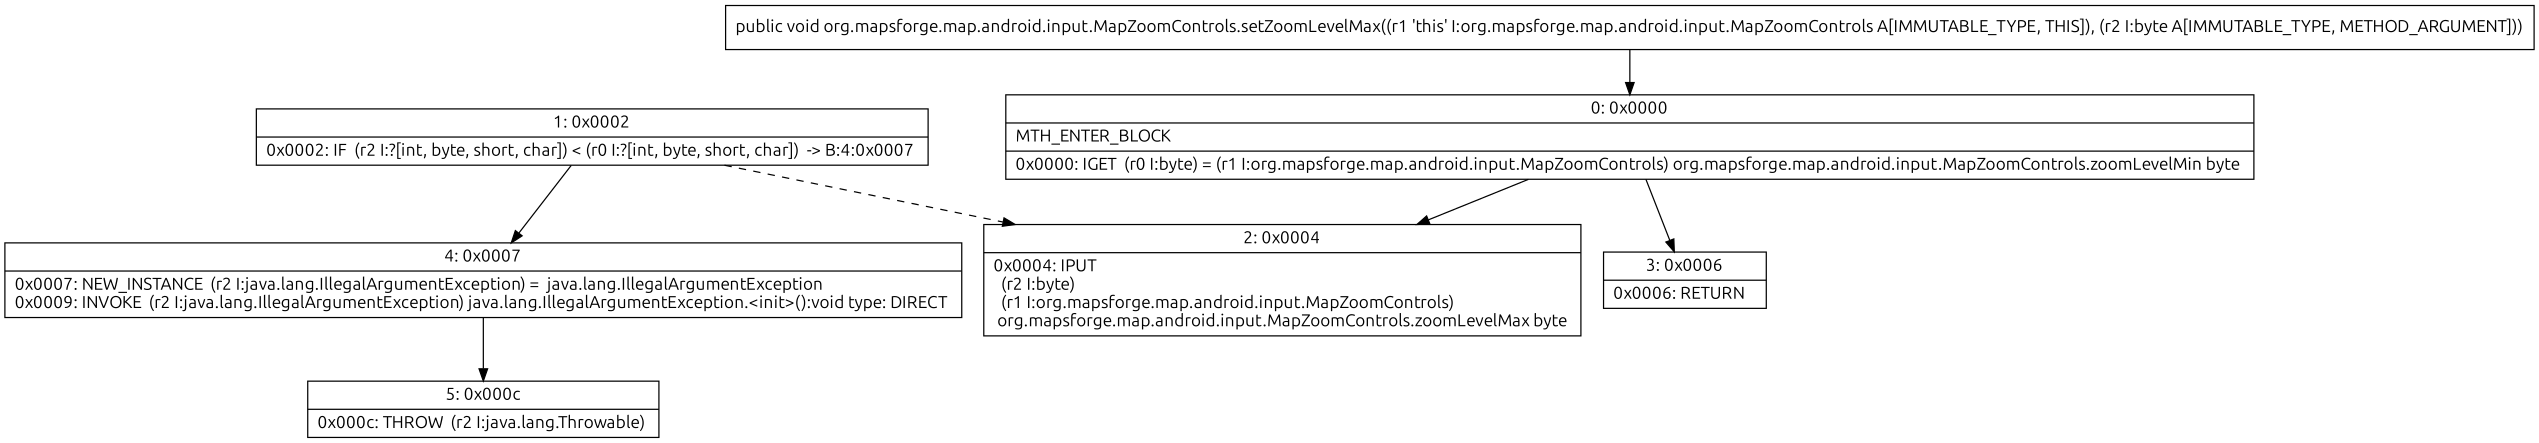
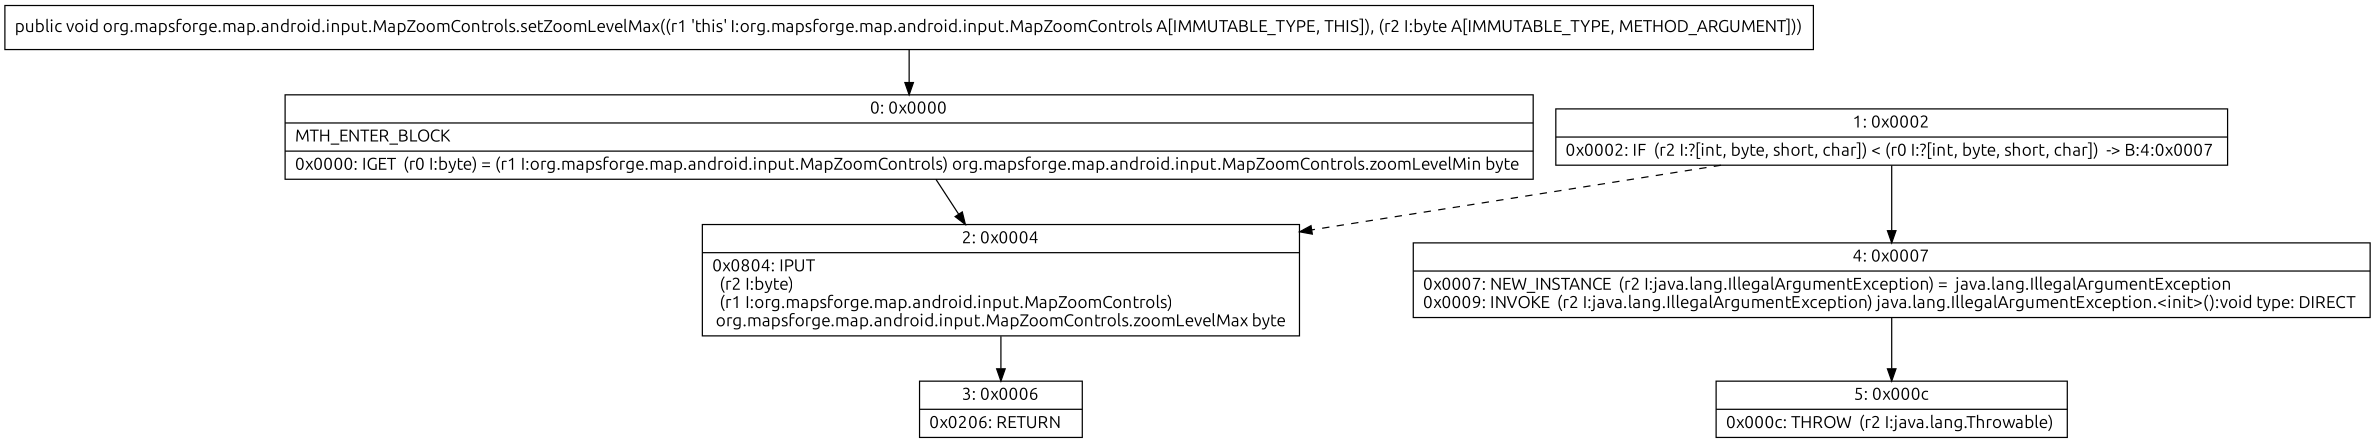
  digraph {
    fontname=Ubuntu
    node [fontname=Ubuntu shape=record]
    edge [fontname=Ubuntu]
    n1 [label="{0\:\ 0x0000|MTH_ENTER_BLOCK\l|0x0000: IGET  (r0 I:byte) = (r1 I:org.mapsforge.map.android.input.MapZoomControls) org.mapsforge.map.android.input.MapZoomControls.zoomLevelMin byte \l}"]
-   n2 [label="{2\:\ 0x0004|0x0004: IPUT  \l  (r2 I:byte)\l  (r1 I:org.mapsforge.map.android.input.MapZoomControls)\l org.mapsforge.map.android.input.MapZoomControls.zoomLevelMax byte \l}"]
+   n2 [label="{2\:\ 0x0004|0x0804: IPUT  \l  (r2 I:byte)\l  (r1 I:org.mapsforge.map.android.input.MapZoomControls)\l org.mapsforge.map.android.input.MapZoomControls.zoomLevelMax byte \l}"]
    n3 [label="{1\:\ 0x0002|0x0002: IF  (r2 I:?[int, byte, short, char]) \< (r0 I:?[int, byte, short, char])  \-\> B:4:0x0007 \l}"]
    n4 [label="{4\:\ 0x0007|0x0007: NEW_INSTANCE  (r2 I:java.lang.IllegalArgumentException) =  java.lang.IllegalArgumentException \l0x0009: INVOKE  (r2 I:java.lang.IllegalArgumentException) java.lang.IllegalArgumentException.\<init\>():void type: DIRECT \l}"]
-   n5 [label="{3\:\ 0x0006|0x0006: RETURN   \l}"]
+   n5 [label="{3\:\ 0x0006|0x0206: RETURN   \l}"]
    n6 [label="{5\:\ 0x000c|0x000c: THROW  (r2 I:java.lang.Throwable) \l}"]
    n7 [label="{public void org.mapsforge.map.android.input.MapZoomControls.setZoomLevelMax((r1 'this' I:org.mapsforge.map.android.input.MapZoomControls A[IMMUTABLE_TYPE, THIS]), (r2 I:byte A[IMMUTABLE_TYPE, METHOD_ARGUMENT])) }"]
    n1 -> n2
-   n1 -> n5
+   n2 -> n5
    n3 -> n2 [style=dashed]
    n3 -> n4
    n4 -> n6
    n7 -> n1
  }
